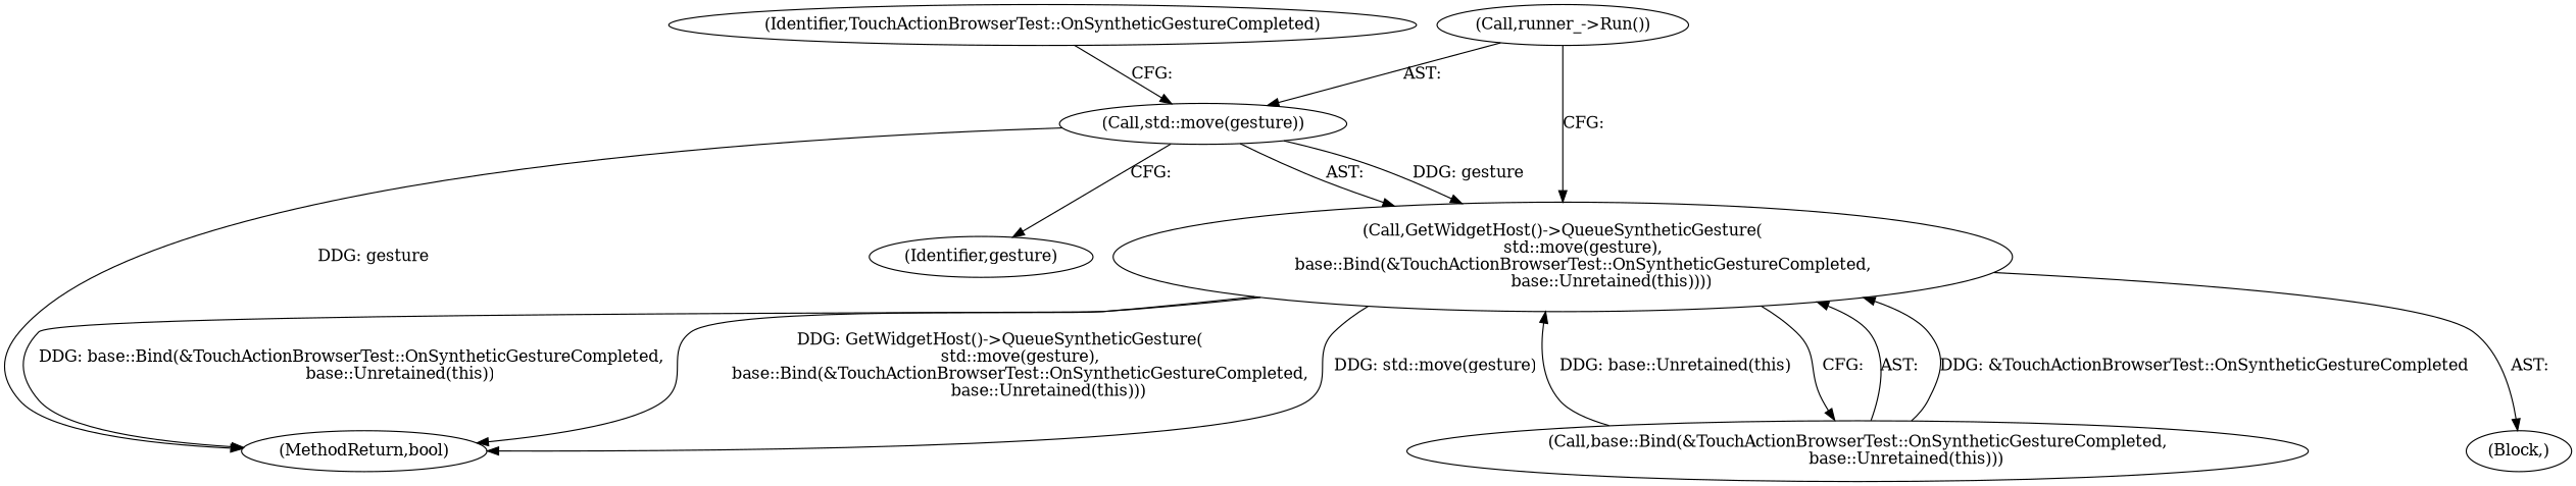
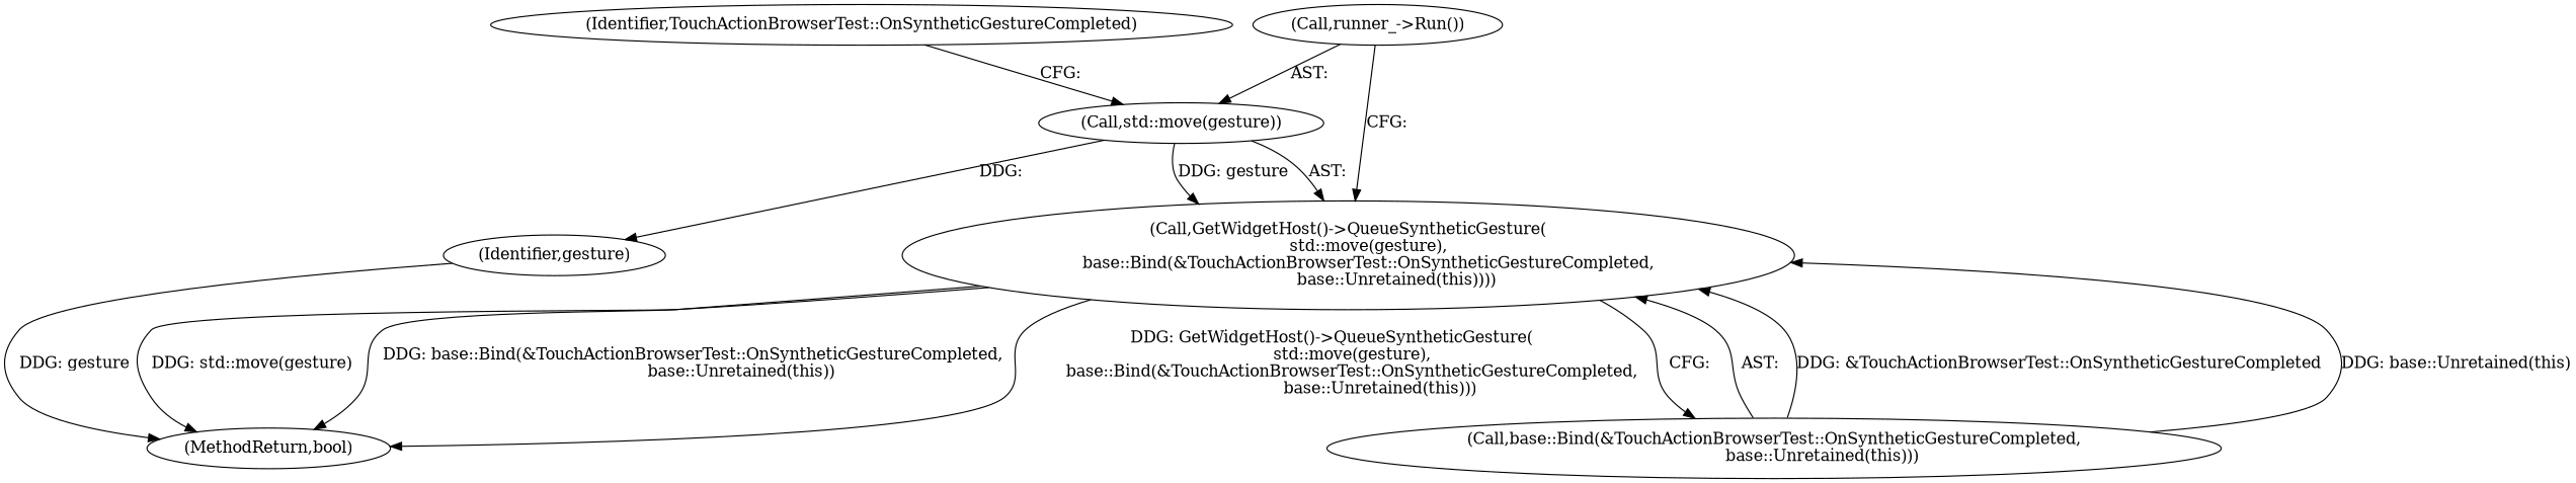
  digraph {
    n1 [label="(Call,std::move(gesture))"]
    n2 [label="(Call,GetWidgetHost()->QueueSyntheticGesture(\n        std::move(gesture),\n        base::Bind(&TouchActionBrowserTest::OnSyntheticGestureCompleted,\n                   base::Unretained(this))))"]
    n3 [label="(MethodReturn,bool)"]
    n4 [label="(Identifier,gesture)"]
    n5 [label="(Call,base::Bind(&TouchActionBrowserTest::OnSyntheticGestureCompleted,\n                   base::Unretained(this)))"]
-   n6 [label="(Block,)"]
    n7 [label="(Call,runner_->Run())"]
    n8 [label="(Identifier,TouchActionBrowserTest::OnSyntheticGestureCompleted)"]
    n1 -> n2 [label="AST: "]
    n1 -> n2 [label="DDG: gesture"]
-   n1 -> n3 [label="DDG: gesture"]
-   n1 -> n4 [label="CFG: "]
+   n4 -> n3 [label="DDG: gesture"]
+   n1 -> n4 [label="DDG: "]
    n2 -> n3 [label="DDG: base::Bind(&TouchActionBrowserTest::OnSyntheticGestureCompleted,\n                   base::Unretained(this))"]
    n2 -> n3 [label="DDG: GetWidgetHost()->QueueSyntheticGesture(\n        std::move(gesture),\n        base::Bind(&TouchActionBrowserTest::OnSyntheticGestureCompleted,\n                   base::Unretained(this)))"]
    n2 -> n3 [label="DDG: std::move(gesture)"]
    n2 -> n5 [label="CFG: "]
-   n2 -> n6 [label="AST: "]
    n5 -> n2 [label="AST: "]
    n5 -> n2 [label="DDG: &TouchActionBrowserTest::OnSyntheticGestureCompleted"]
    n5 -> n2 [label="DDG: base::Unretained(this)"]
    n7 -> n1 [label="AST: "]
    n7 -> n2 [label="CFG: "]
    n8 -> n1 [label="CFG: "]
  }
